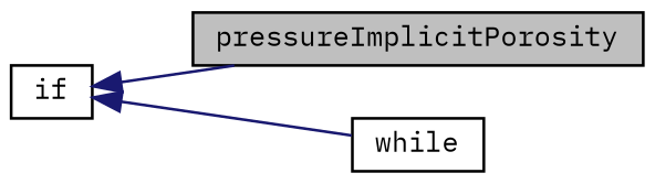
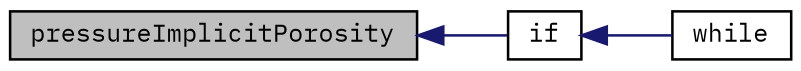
  digraph {
    fontname="IBM Plex Mono"
    rankdir=LR
    node [color=black fontname="IBM Plex Mono" fontsize=10 shape=record]
    edge [color=midnightblue dir=back fontname="IBM Plex Mono" fontsize=10 labelfontname=Helvetica labelfontsize=10 style=solid]
    n1 [fillcolor=grey75 fontcolor=black height=0.2 label=pressureImplicitPorosity style=filled width=0.4]
    n2 [height=0.2 label=if width=0.4]
    n3 [height=0.2 label=while width=0.4]
-   n2 -> n1
+   n1 -> n2
    n2 -> n3
  }
